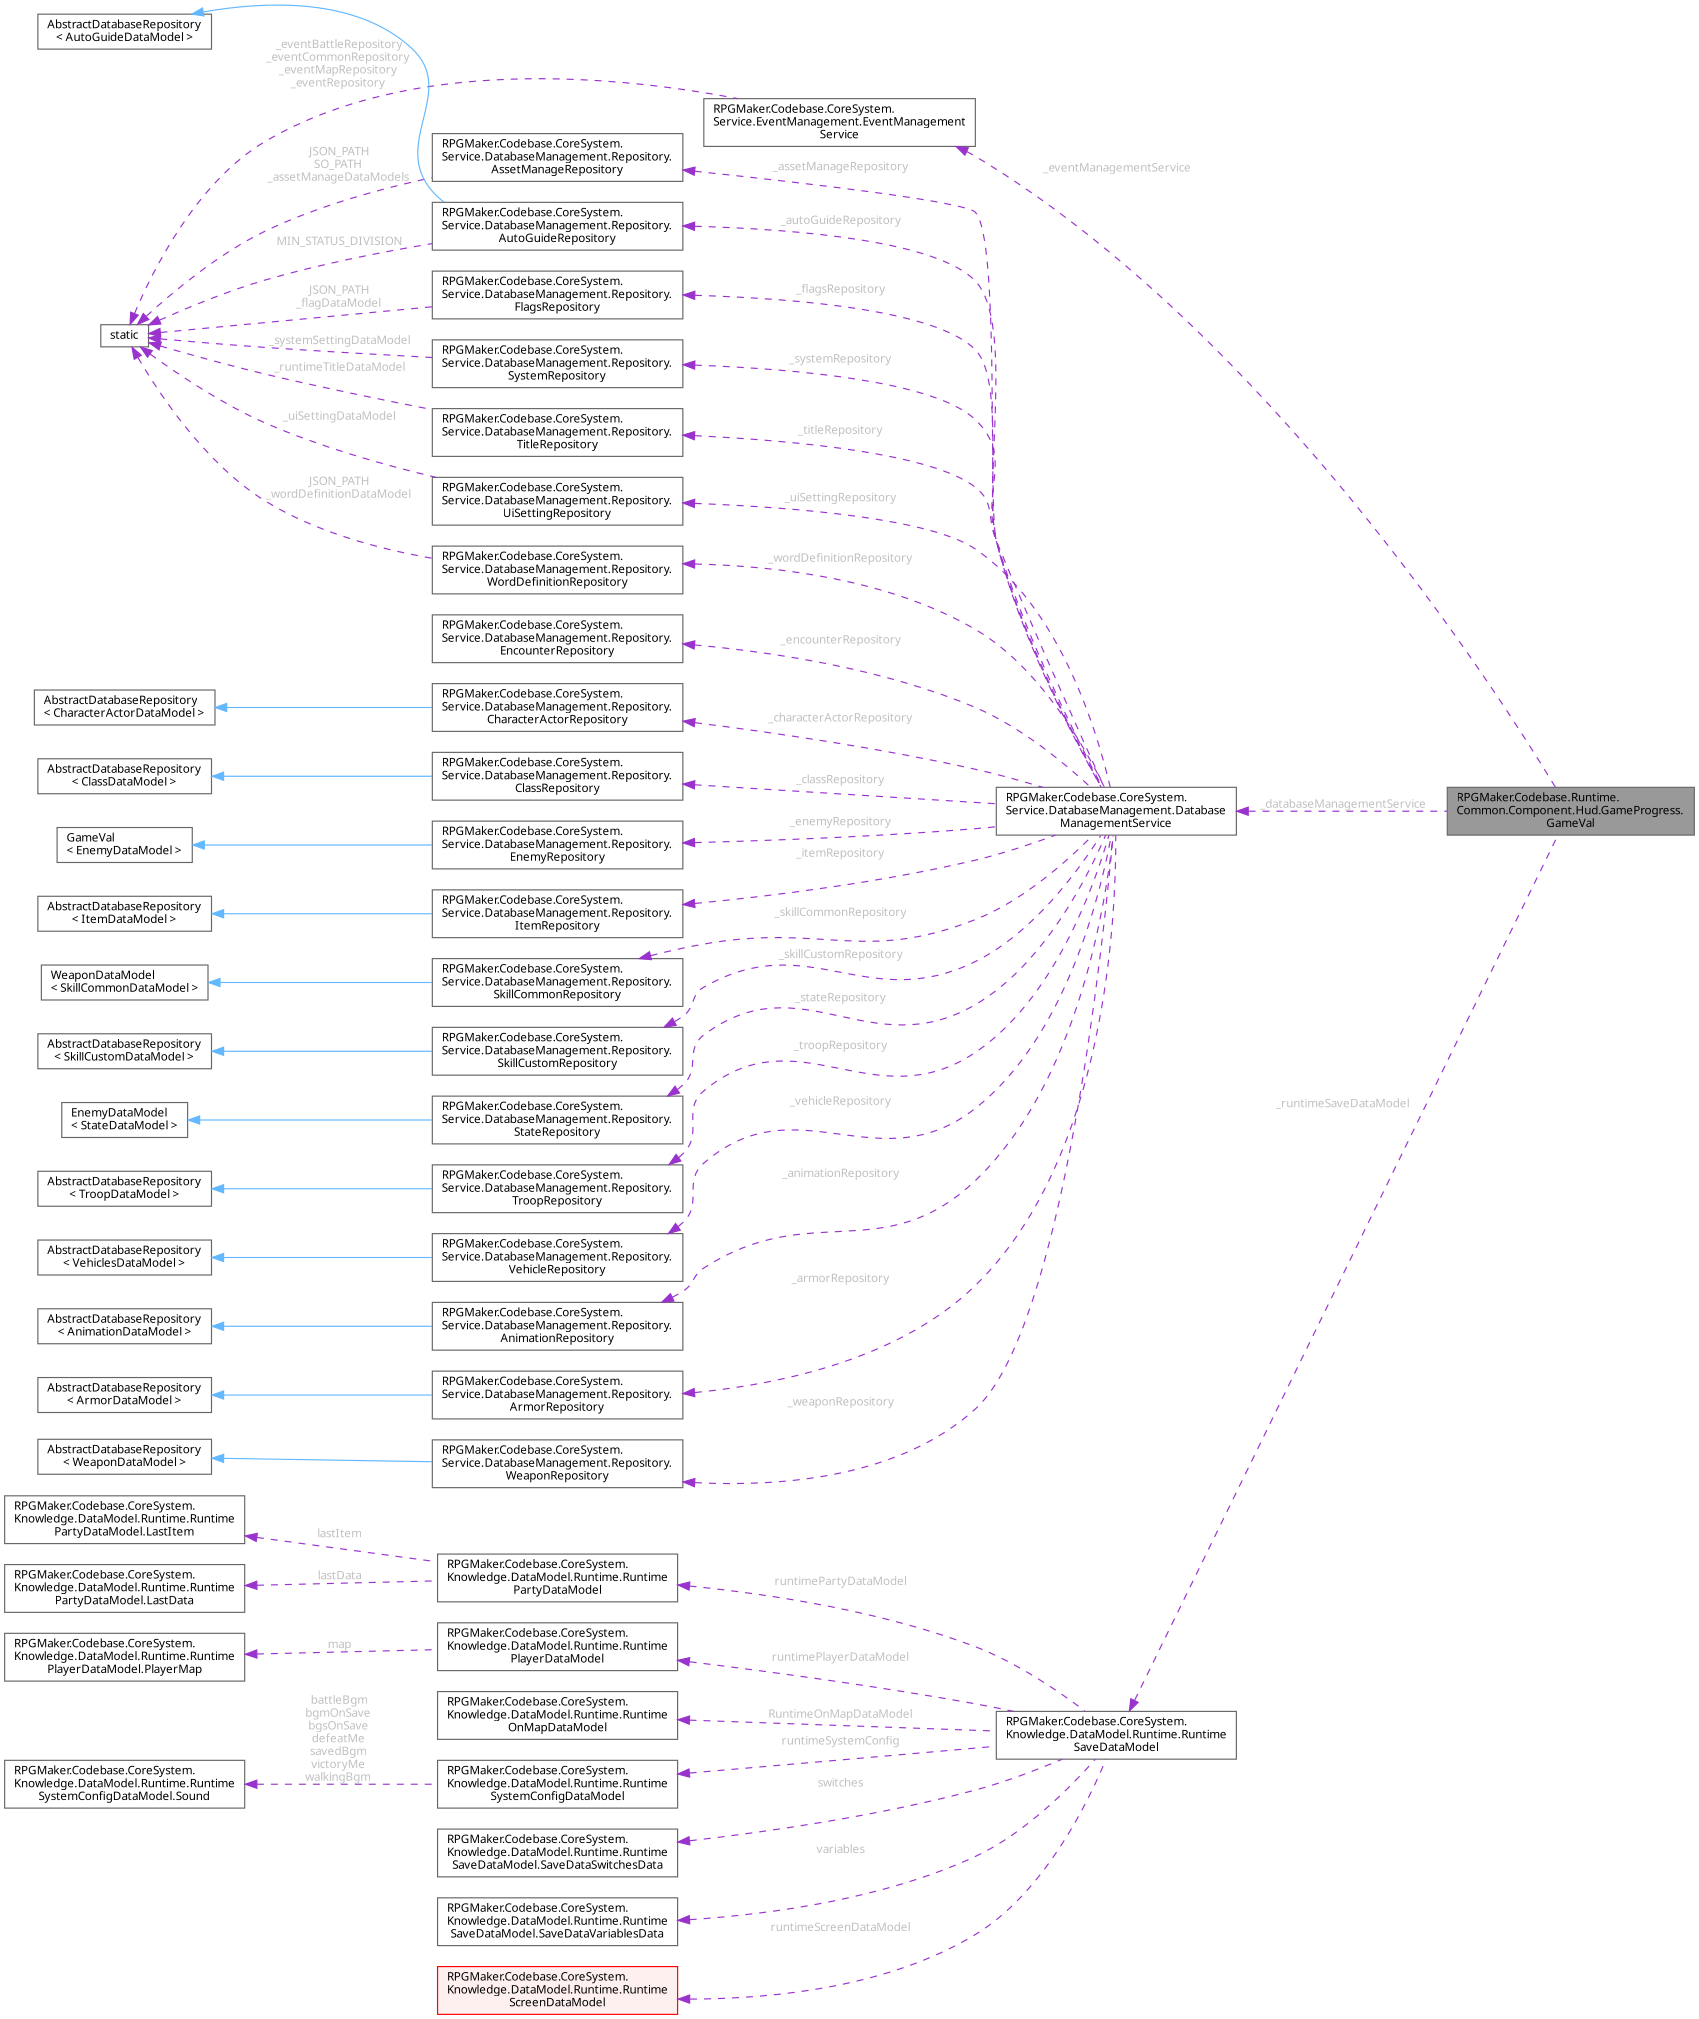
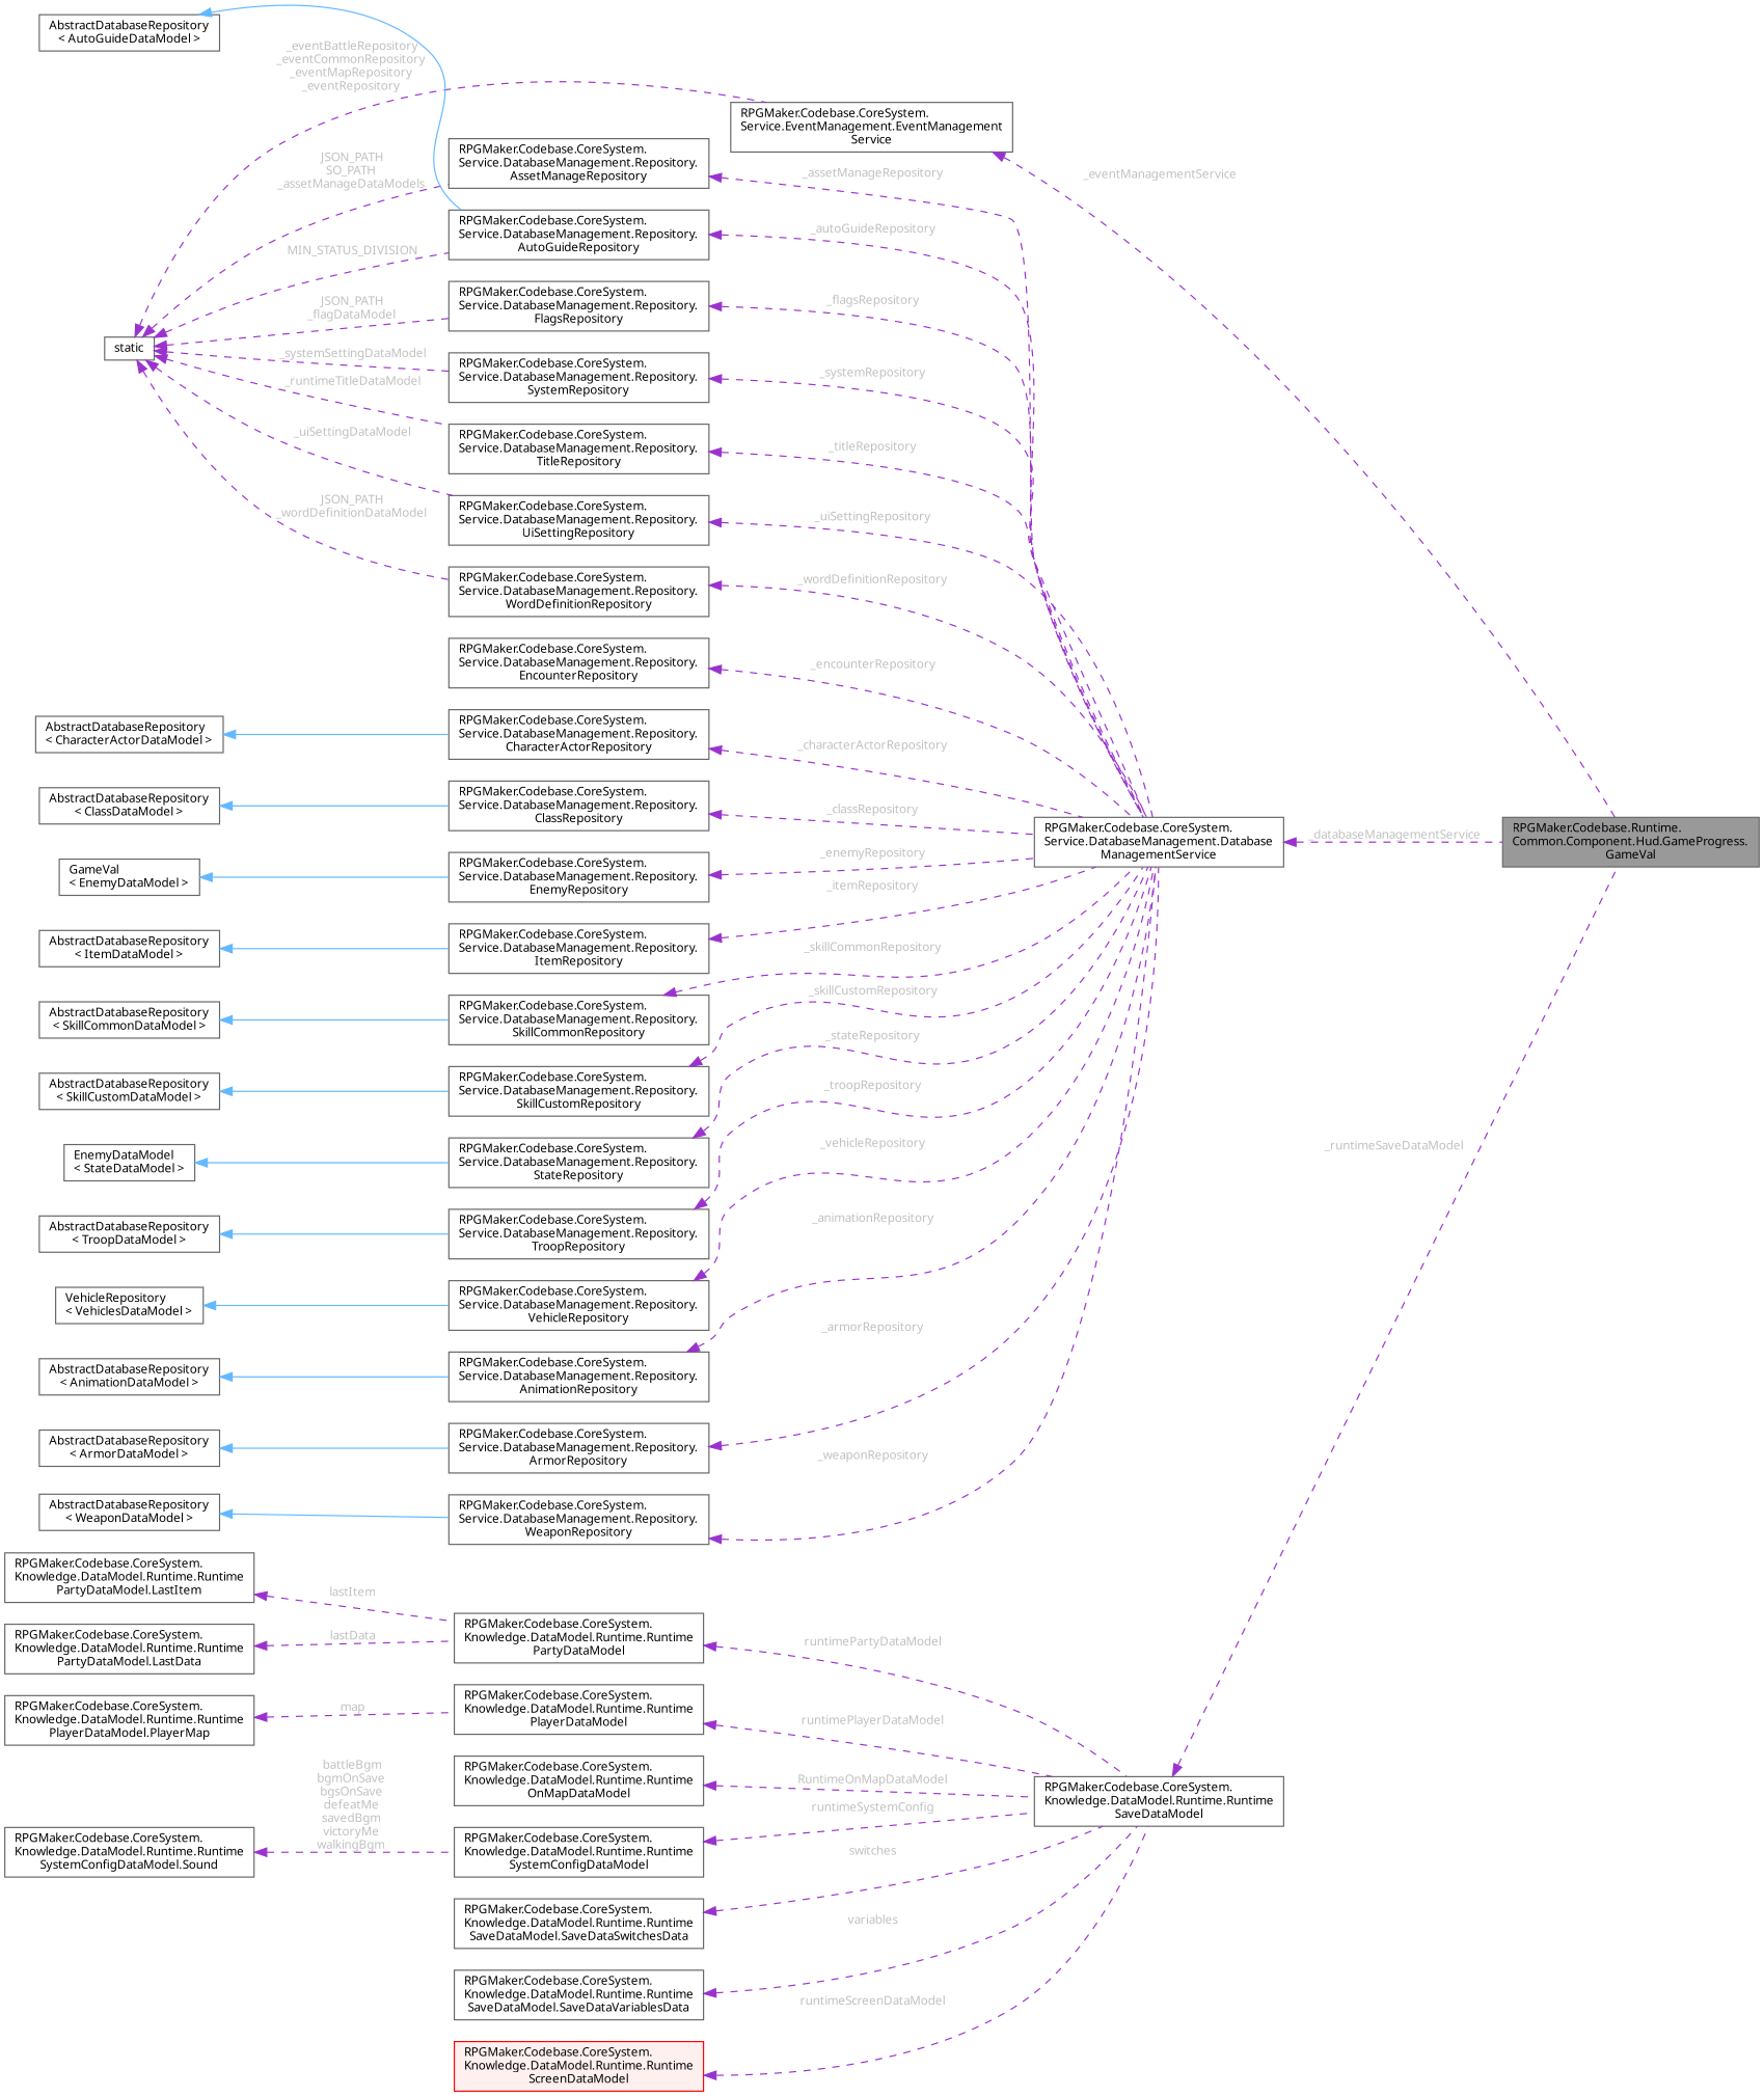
  digraph {
    fontname="Noto Sans"
    rankdir=LR
    node [color=gray40 fillcolor=white fontname="Noto Sans" fontsize=10 shape=box style=filled]
    edge [color=darkorchid3 dir=back fontcolor=grey fontname="Noto Sans" fontsize=10 labelfontname=Helvetica labelfontsize=10 style=dashed]
    n1 [fillcolor=grey60 fontcolor=black height=0.2 label="RPGMaker.Codebase.Runtime.\lCommon.Component.Hud.GameProgress.\lGameVal" width=0.4]
    n2 [height=0.2 label="RPGMaker.Codebase.CoreSystem.\lService.DatabaseManagement.Database\lManagementService" width=0.4]
    n3 [height=0.2 label="RPGMaker.Codebase.CoreSystem.\lService.DatabaseManagement.Repository.\lAnimationRepository" width=0.4]
    n4 [height=0.2 label="AbstractDatabaseRepository\l\< AnimationDataModel \>" width=0.4]
    n5 [height=0.2 label="RPGMaker.Codebase.CoreSystem.\lService.DatabaseManagement.Repository.\lArmorRepository" width=0.4]
    n6 [height=0.2 label="AbstractDatabaseRepository\l\< ArmorDataModel \>" width=0.4]
    n7 [height=0.2 label="RPGMaker.Codebase.CoreSystem.\lService.DatabaseManagement.Repository.\lAssetManageRepository" width=0.4]
    n8 [height=0.2 label=static width=0.4]
    n9 [height=0.2 label="RPGMaker.Codebase.CoreSystem.\lService.DatabaseManagement.Repository.\lAutoGuideRepository" width=0.4]
    n10 [height=0.2 label="RPGMaker.Codebase.CoreSystem.\lService.DatabaseManagement.Repository.\lFlagsRepository" width=0.4]
    n11 [height=0.2 label="RPGMaker.Codebase.CoreSystem.\lService.DatabaseManagement.Repository.\lSystemRepository" width=0.4]
    n12 [height=0.2 label="RPGMaker.Codebase.CoreSystem.\lService.DatabaseManagement.Repository.\lTitleRepository" width=0.4]
    n13 [height=0.2 label="RPGMaker.Codebase.CoreSystem.\lService.DatabaseManagement.Repository.\lUiSettingRepository" width=0.4]
    n14 [height=0.2 label="RPGMaker.Codebase.CoreSystem.\lService.DatabaseManagement.Repository.\lWordDefinitionRepository" width=0.4]
    n15 [height=0.2 label="RPGMaker.Codebase.CoreSystem.\lService.EventManagement.EventManagement\lService" width=0.4]
    n16 [height=0.2 label="AbstractDatabaseRepository\l\< AutoGuideDataModel \>" width=0.4]
    n17 [height=0.2 label="RPGMaker.Codebase.CoreSystem.\lService.DatabaseManagement.Repository.\lCharacterActorRepository" width=0.4]
    n18 [height=0.2 label="AbstractDatabaseRepository\l\< CharacterActorDataModel \>" width=0.4]
    n19 [height=0.2 label="RPGMaker.Codebase.CoreSystem.\lService.DatabaseManagement.Repository.\lClassRepository" width=0.4]
    n20 [height=0.2 label="AbstractDatabaseRepository\l\< ClassDataModel \>" width=0.4]
    n21 [height=0.2 label="RPGMaker.Codebase.CoreSystem.\lService.DatabaseManagement.Repository.\lEncounterRepository" width=0.4]
    n22 [height=0.2 label="RPGMaker.Codebase.CoreSystem.\lService.DatabaseManagement.Repository.\lEnemyRepository" width=0.4]
    n23 [height=0.2 label="GameVal\l\< EnemyDataModel \>" width=0.4]
    n24 [height=0.2 label="RPGMaker.Codebase.CoreSystem.\lService.DatabaseManagement.Repository.\lItemRepository" width=0.4]
    n25 [height=0.2 label="AbstractDatabaseRepository\l\< ItemDataModel \>" width=0.4]
    n26 [height=0.2 label="RPGMaker.Codebase.CoreSystem.\lService.DatabaseManagement.Repository.\lSkillCommonRepository" width=0.4]
-   n27 [height=0.2 label="WeaponDataModel\l\< SkillCommonDataModel \>" width=0.4]
+   n27 [height=0.2 label="AbstractDatabaseRepository\l\< SkillCommonDataModel \>" width=0.4]
    n28 [height=0.2 label="RPGMaker.Codebase.CoreSystem.\lService.DatabaseManagement.Repository.\lSkillCustomRepository" width=0.4]
    n29 [height=0.2 label="AbstractDatabaseRepository\l\< SkillCustomDataModel \>" width=0.4]
    n30 [height=0.2 label="RPGMaker.Codebase.CoreSystem.\lService.DatabaseManagement.Repository.\lStateRepository" width=0.4]
    n31 [height=0.2 label="EnemyDataModel\l\< StateDataModel \>" width=0.4]
    n32 [height=0.2 label="RPGMaker.Codebase.CoreSystem.\lService.DatabaseManagement.Repository.\lTroopRepository" width=0.4]
    n33 [height=0.2 label="AbstractDatabaseRepository\l\< TroopDataModel \>" width=0.4]
    n34 [height=0.2 label="RPGMaker.Codebase.CoreSystem.\lService.DatabaseManagement.Repository.\lVehicleRepository" width=0.4]
-   n35 [height=0.2 label="AbstractDatabaseRepository\l\< VehiclesDataModel \>" width=0.4]
+   n35 [height=0.2 label="VehicleRepository\l\< VehiclesDataModel \>" width=0.4]
    n36 [height=0.2 label="RPGMaker.Codebase.CoreSystem.\lService.DatabaseManagement.Repository.\lWeaponRepository" width=0.4]
    n37 [height=0.2 label="AbstractDatabaseRepository\l\< WeaponDataModel \>" width=0.4]
    n38 [height=0.2 label="RPGMaker.Codebase.CoreSystem.\lKnowledge.DataModel.Runtime.Runtime\lSaveDataModel" width=0.4]
    n39 [height=0.2 label="RPGMaker.Codebase.CoreSystem.\lKnowledge.DataModel.Runtime.Runtime\lPartyDataModel" width=0.4]
    n40 [height=0.2 label="RPGMaker.Codebase.CoreSystem.\lKnowledge.DataModel.Runtime.Runtime\lPartyDataModel.LastItem" width=0.4]
    n41 [height=0.2 label="RPGMaker.Codebase.CoreSystem.\lKnowledge.DataModel.Runtime.Runtime\lPartyDataModel.LastData" width=0.4]
    n42 [height=0.2 label="RPGMaker.Codebase.CoreSystem.\lKnowledge.DataModel.Runtime.Runtime\lPlayerDataModel" width=0.4]
    n43 [height=0.2 label="RPGMaker.Codebase.CoreSystem.\lKnowledge.DataModel.Runtime.Runtime\lPlayerDataModel.PlayerMap" width=0.4]
    n44 [height=0.2 label="RPGMaker.Codebase.CoreSystem.\lKnowledge.DataModel.Runtime.Runtime\lOnMapDataModel" width=0.4]
    n45 [height=0.2 label="RPGMaker.Codebase.CoreSystem.\lKnowledge.DataModel.Runtime.Runtime\lSystemConfigDataModel" width=0.4]
    n46 [height=0.2 label="RPGMaker.Codebase.CoreSystem.\lKnowledge.DataModel.Runtime.Runtime\lSystemConfigDataModel.Sound" width=0.4]
    n47 [height=0.2 label="RPGMaker.Codebase.CoreSystem.\lKnowledge.DataModel.Runtime.Runtime\lSaveDataModel.SaveDataSwitchesData" width=0.4]
    n48 [height=0.2 label="RPGMaker.Codebase.CoreSystem.\lKnowledge.DataModel.Runtime.Runtime\lSaveDataModel.SaveDataVariablesData" width=0.4]
    n49 [color=red fillcolor="#FFF0F0" height=0.2 label="RPGMaker.Codebase.CoreSystem.\lKnowledge.DataModel.Runtime.Runtime\lScreenDataModel" width=0.4]
    n2 -> n1 [label=" _databaseManagementService"]
    n3 -> n2 [label=" _animationRepository"]
    n4 -> n3 [color=steelblue1 style=solid fontcolor=""]
    n5 -> n2 [label=" _armorRepository"]
    n6 -> n5 [color=steelblue1 style=solid fontcolor=""]
    n7 -> n2 [label=" _assetManageRepository"]
    n8 -> n7 [label=" JSON_PATH\nSO_PATH\n_assetManageDataModels"]
    n8 -> n9 [label=" MIN_STATUS_DIVISION"]
    n8 -> n10 [label=" JSON_PATH\n_flagDataModel"]
    n8 -> n11 [label=" _systemSettingDataModel"]
    n8 -> n12 [label=" _runtimeTitleDataModel"]
    n8 -> n13 [label=" _uiSettingDataModel"]
    n8 -> n14 [label=" JSON_PATH\n_wordDefinitionDataModel"]
    n8 -> n15 [label=" _eventBattleRepository\n_eventCommonRepository\n_eventMapRepository\n_eventRepository"]
    n9 -> n2 [label=" _autoGuideRepository"]
    n10 -> n2 [label=" _flagsRepository"]
    n11 -> n2 [label=" _systemRepository"]
    n12 -> n2 [label=" _titleRepository"]
    n13 -> n2 [label=" _uiSettingRepository"]
    n14 -> n2 [label=" _wordDefinitionRepository"]
    n15 -> n1 [label=" _eventManagementService"]
    n16 -> n9 [color=steelblue1 style=solid fontcolor=""]
    n17 -> n2 [label=" _characterActorRepository"]
    n18 -> n17 [color=steelblue1 style=solid fontcolor=""]
    n19 -> n2 [label=" _classRepository"]
    n20 -> n19 [color=steelblue1 style=solid fontcolor=""]
    n21 -> n2 [label=" _encounterRepository"]
    n22 -> n2 [label=" _enemyRepository"]
    n23 -> n22 [color=steelblue1 style=solid fontcolor=""]
    n24 -> n2 [label=" _itemRepository"]
    n25 -> n24 [color=steelblue1 style=solid fontcolor=""]
    n26 -> n2 [label=" _skillCommonRepository"]
    n27 -> n26 [color=steelblue1 style=solid fontcolor=""]
    n28 -> n2 [label=" _skillCustomRepository"]
    n29 -> n28 [color=steelblue1 style=solid fontcolor=""]
    n30 -> n2 [label=" _stateRepository"]
    n31 -> n30 [color=steelblue1 style=solid fontcolor=""]
    n32 -> n2 [label=" _troopRepository"]
    n33 -> n32 [color=steelblue1 style=solid fontcolor=""]
    n34 -> n2 [label=" _vehicleRepository"]
    n35 -> n34 [color=steelblue1 style=solid fontcolor=""]
    n36 -> n2 [label=" _weaponRepository"]
    n37 -> n36 [color=steelblue1 style=solid fontcolor=""]
    n38 -> n1 [label=" _runtimeSaveDataModel"]
    n39 -> n38 [label=" runtimePartyDataModel"]
    n40 -> n39 [label=" lastItem"]
    n41 -> n39 [label=" lastData"]
    n42 -> n38 [label=" runtimePlayerDataModel"]
    n43 -> n42 [label=" map"]
    n44 -> n38 [label=" RuntimeOnMapDataModel"]
    n45 -> n38 [label=" runtimeSystemConfig"]
    n46 -> n45 [label=" battleBgm\nbgmOnSave\nbgsOnSave\ndefeatMe\nsavedBgm\nvictoryMe\nwalkingBgm"]
    n47 -> n38 [label=" switches"]
    n48 -> n38 [label=" variables"]
    n49 -> n38 [label=" runtimeScreenDataModel"]
  }
